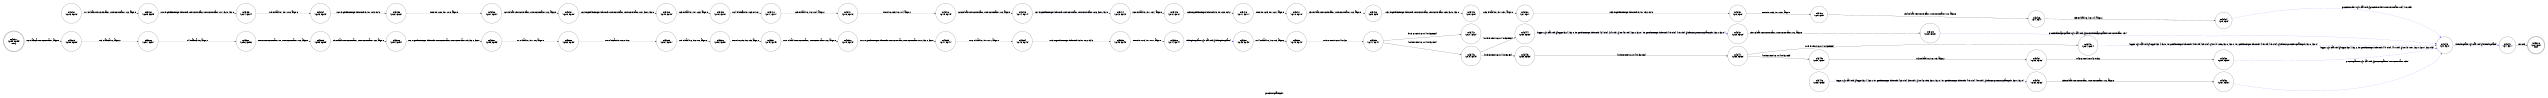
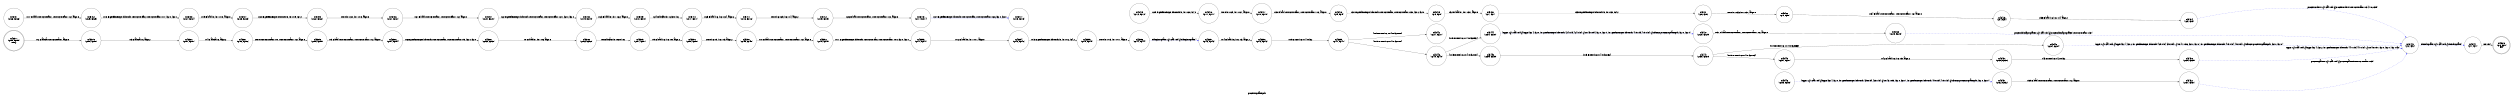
  digraph {
    label=process_update_pdu
    rankdir=LR
    node [shape=circle]
    n1 [label="N43376\n(rp:0, ep:0)\nexit" shape=doublecircle]
    n2 [label="N43377\n(rp:59, ep:59)\nentry" shape=doublecircle]
    n3 [label="N43379\n(rp:58, ep:58)"]
    n4 [label="N43380\n(rp:57, ep:57)"]
    n5 [label="N43381\n(rp:56, ep:56)"]
    n6 [label="N43385\n(rp:55, ep:55)"]
    n7 [label="N43386\n(rp:54, ep:54)"]
    n8 [label="N43387\n(rp:53, ep:53)"]
    n9 [label="N43388\n(rp:52, ep:52)"]
    n10 [label="N43389\n(rp:51, ep:51)"]
    n11 [label="N43390\n(rp:50, ep:50)"]
    n12 [label="N43391\n(rp:49, ep:49)"]
    n13 [label="N43392\n(rp:48, ep:48)"]
    n14 [label="N43393\n(rp:47, ep:47)"]
    n15 [label="N43394\n(rp:46, ep:46)"]
    n16 [label="N43395\n(rp:45, ep:45)"]
    n17 [label="N43396\n(rp:44, ep:44)"]
    n18 [label="N43397\n(rp:43, ep:43)"]
    n19 [label="N43398\n(rp:42, ep:42)"]
    n20 [label="N43399\n(rp:41, ep:41)"]
    n21 [label="N43442\n(rp:27, ep:27)"]
    n22 [label="N43443\n(rp:40, ep:40)"]
    n23 [label="N43444\n(rp:30, ep:30)"]
    n24 [label="N43445\n(rp:39, ep:39)"]
    n25 [label="N43401\n(rp:26, ep:26)"]
    n26 [label="N43402\n(rp:25, ep:25)"]
    n27 [label="N43427\n(rp:29, ep:29)"]
    n28 [label="N43447\n(rp:38, ep:38)"]
    n29 [label="N43403\n(rp:24, ep:24)"]
    n30 [label="N43404\n(rp:23, ep:23)"]
    n31 [label="N43405\n(rp:22, ep:22)"]
    n32 [label="N43406\n(rp:21, ep:21)"]
    n33 [label="N43407\n(rp:20, ep:20)"]
    n34 [label="N43408\n(rp:19, ep:19)"]
    n35 [label="N43409\n(rp:18, ep:18)"]
    n36 [label="N43410\n(rp:17, ep:17)"]
    n37 [label="N43411\n(rp:16, ep:16)"]
    n38 [label="N43412\n(rp:15, ep:15)"]
    n39 [label="N43413\n(rp:14, ep:14)"]
    n40 [label="N43414\n(rp:13, ep:13)"]
    n41 [label="N43415\n(rp:12, ep:12)"]
    n42 [label="N43416\n(rp:11, ep:11)"]
    n43 [label="N43417\n(rp:10, ep:10)"]
    n44 [label="N43418\n(rp:9, ep:9)"]
    n45 [label="N43419\n(rp:8, ep:8)"]
    n46 [label="N43420\n(rp:7, ep:7)"]
    n47 [label="N43421\n(rp:6, ep:6)"]
    n48 [label="N43422\n(rp:5, ep:5)"]
    n49 [label="N43423\n(rp:4, ep:4)"]
    n50 [label="N43424\n(rp:3, ep:3)"]
    n51 [label="N40440\n(rp:2, ep:2)"]
    n52 [label="N43441\n(rp:1, ep:1)"]
    n53 [label="N43428\n(rp:28, ep:28)"]
    n54 [label="N43431\n(rp:32, ep:32)"]
    n55 [label="N43432\n(rp:31, ep:31)"]
    n56 [label="N43437\n(rp:36, ep:36)"]
    n57 [label="N43438\n(rp:35, ep:35)"]
    n58 [label="N43446\n(rp:33, ep:33)"]
    n59 [label="N43448\n(rp:34, ep:34)"]
    n60 [label="N43449\n(rp:37, ep:37)"]
    n2 -> n3 [label="%2 = alloca %struct.stream*, align 8"]
    n3 -> n4 [label="%3 = alloca i16, align 2"]
    n4 -> n5 [label="%4 = alloca i16, align 2"]
    n5 -> n6 [label="store %struct.stream* %0, %struct.stream** %2, align 8"]
    n6 -> n7 [label="%5 = load %struct.stream*, %struct.stream** %2, align 8"]
    n7 -> n8 [label="%6 = getelementptr inbounds %struct.stream, %struct.stream* %5, i32 0, i32 0"]
    n8 -> n9 [label="%7 = load i8*, i8** %6, align 8"]
    n9 -> n10 [label="%8 = bitcast i8* %6 to i16*"]
    n10 -> n11 [label="%9 = load i16, i16* %8, align 2"]
    n11 -> n12 [label="store i16 %9, i16* %3, align 2"]
    n12 -> n13 [label="%10 = load %struct.stream*, %struct.stream** %2, align 8"]
    n13 -> n14 [label="%11 = getelementptr inbounds %struct.stream, %struct.stream* %10, i32 0, i32 0"]
    n14 -> n15 [label="%12 = load i8*, i8** %11, align 8"]
    n15 -> n16 [label="%13 = getelementptr inbounds i8, i8* %12, i64 2"]
    n16 -> n17 [label="store i8* %13, i8** %11, align 8" style=dashed]
    n17 -> n18 [color=blue label="ui_begin_update --@-- call void @ui_begin_update()" style=dashed]
    n18 -> n19 [label="%14 = load i16, i16* %3, align 2"]
    n19 -> n20 [label="%15 = zext i16 %14 to i32"]
    n20 -> n21 [label="[%15 = zext i16 %14 to i32==0]"]
    n20 -> n22 [label="[%15 = zext i16 %14 to i32!=0]"]
    n22 -> n23 [label="[%15 = zext i16 %14 to i32==1]"]
    n22 -> n24 [label="[%15 = zext i16 %14 to i32!=1]"]
    n23 -> n27 [color=blue label="logger --@-- call void @logger(i32 4, i32 0, i8* getelementptr inbounds ([24 x i8], [24 x i8]* @.str.45.1094, i32 0, i32 0), i8* getelementptr inbounds ([19 x i8], [19 x i8]* @__func__.process_update_pdu, i32 0, i32 0))" style=dashed]
    n24 -> n28 [label="[%15 = zext i16 %14 to i32!=2]"]
    n25 -> n26 [label="%17 = load %struct.stream*, %struct.stream** %2, align 8"]
    n26 -> n29 [label="%18 = getelementptr inbounds %struct.stream, %struct.stream* %17, i32 0, i32 0"]
    n27 -> n53 [label="%37 = load %struct.stream*, %struct.stream** %2, align 8"]
    n28 -> n59 [label="[%15 = zext i16 %14 to i32==3]"]
    n28 -> n60 [label="[%15 = zext i16 %14 to i32!=3]"]
    n29 -> n30 [label="%19 = load i8*, i8** %18, align 8"]
    n30 -> n31 [label="%20 = getelementptr inbounds i8, i8* %19, i64 2"]
    n31 -> n32 [label="store i8* %20, i8** %18, align 8"]
    n32 -> n33 [label="%21 = load %struct.stream*, %struct.stream** %2, align 8"]
    n33 -> n34 [label="%22 = getelementptr inbounds %struct.stream, %struct.stream* %21, i32 0, i32 0"]
    n34 -> n35 [label="%23 = load i8*, i8** %22, align 8"]
    n35 -> n36 [label="%24 = bitcast i8* %23 to i16*"]
    n36 -> n37 [label="%25 = load i16, i16* %24, align 2"]
    n37 -> n38 [label="store i16 %25, i16* %4, align 2"]
    n38 -> n39 [label="%26 = load %struct.stream*, %struct.stream** %2, align 8"]
    n39 -> n40 [color=blue label="%27 = getelementptr inbounds %struct.stream, %struct.stream* %26, i32 0, i32 0"]
-   n40 -> n41 [label="%28 = load i8*, i8** %27, align 8"]
    n41 -> n42 [label="%29 = getelementptr inbounds i8, i8* %28, i64 2"]
    n42 -> n43 [label="store i8* %29, i8** %27, align 8"]
    n43 -> n44 [label="%30 = load %struct.stream*, %struct.stream** %2, align 8"]
    n44 -> n45 [label="%31 = getelementptr inbounds %struct.stream, %struct.stream* %30, i32 0, i32 0"]
    n45 -> n46 [label="%32 = load i8*, i8** %31, align 8"]
    n46 -> n47 [label="%33 = getelementptr inbounds i8, i8* %32, i64 2"]
    n47 -> n48 [label="store i8* %33, i8** %31, align 8"]
    n48 -> n49 [label="%34 = load %struct.stream*, %struct.stream** %2, align 8"]
    n49 -> n50 [label="%35 = load i16, i16* %4, align 2"]
    n50 -> n51 [color=blue label="process_orders --@-- call void @process_orders(%struct.stream* %34, i16 %35)" style=dashed]
    n51 -> n52 [color=blue label="ui_end_update --@-- call void @ui_end_update()" style=dashed]
    n52 -> n1 [label="ret void"]
    n53 -> n51 [color=blue label="process_bitmap_updates --@-- call void @process_bitmap_updates(%struct.stream* %37)" style=dashed]
    n54 -> n55 [label="%39 = load %struct.stream*, %struct.stream** %2, align 8"]
    n55 -> n51 [color=blue label="process_palette --@-- call void @process_palette(%struct.stream* %39)" style=dashed]
    n56 -> n57 [label="%43 = zext i16 %42 to i32"]
    n57 -> n51 [color=blue label="logger --@-- call void @logger(i32 4, i32 2, i8* getelementptr inbounds ([47 x i8], [47 x i8]* @.str.48.1097, i32 0, i32 0), i32 %43)" style=dashed]
    n58 -> n54 [color=blue label="logger --@-- call void @logger(i32 4, i32 0, i8* getelementptr inbounds ([25 x i8], [25 x i8]* @.str.46.1095, i32 0, i32 0), i8* getelementptr inbounds ([19 x i8], [19 x i8]* @__func__.process_update_pdu, i32 0, i32 0))" style=dashed]
    n59 -> n51 [color=blue label="logger --@-- call void @logger(i32 4, i32 0, i8* getelementptr inbounds ([29 x i8], [29 x i8]* @.str.47.1096, i32 0, i32 0), i8* getelementptr inbounds ([19 x i8], [19 x i8]* @__func__.process_update_pdu, i32 0, i32 0))" style=dashed]
    n60 -> n56 [label="%42 = load i16, i16* %3, align 2"]
  }
